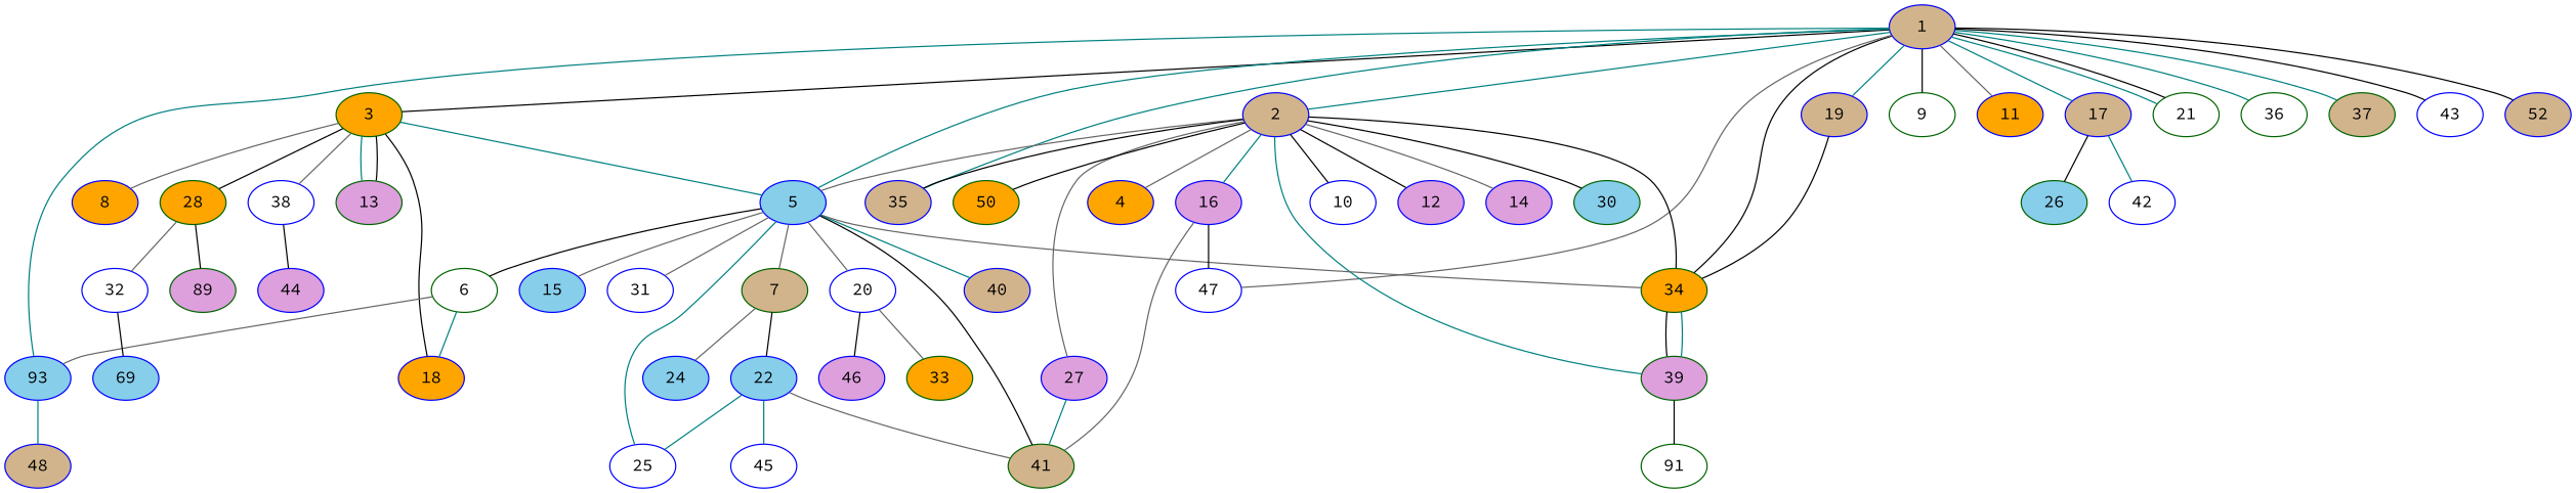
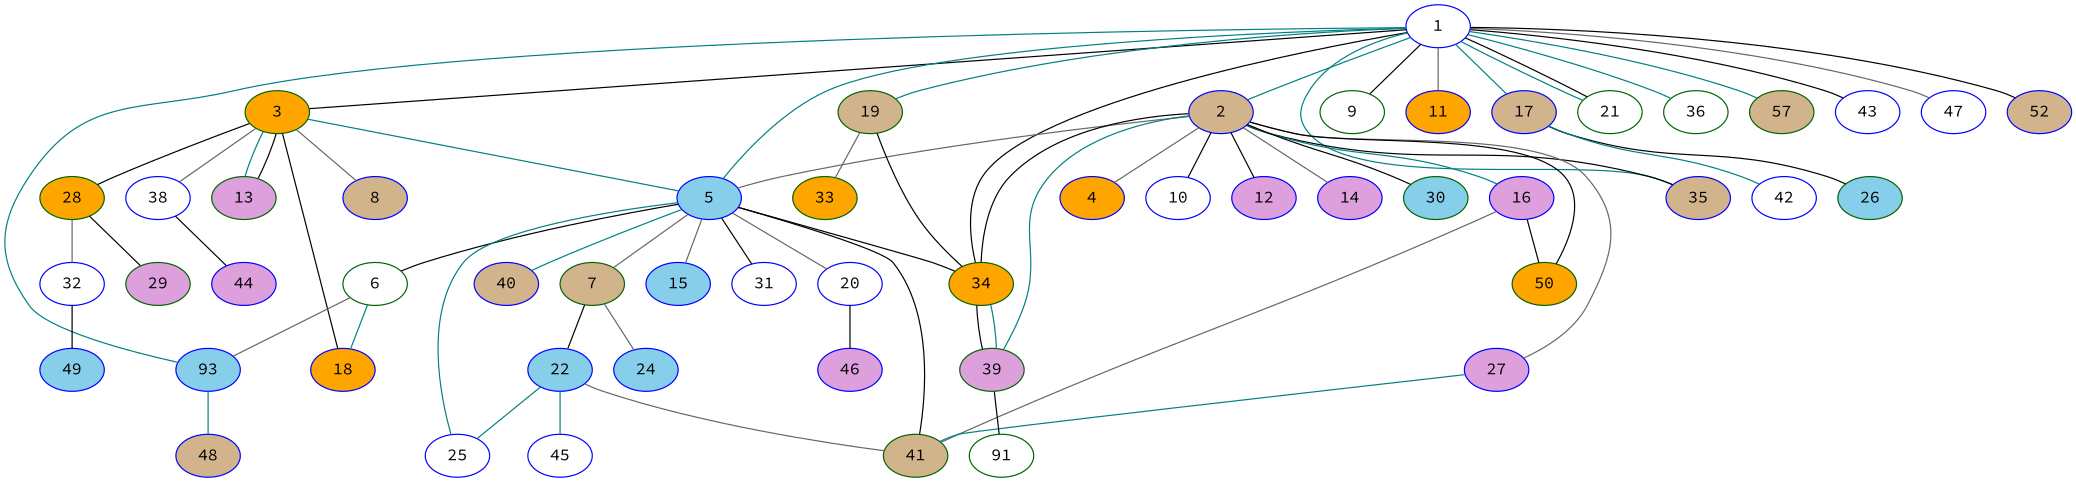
  graph {
    fontname="Source Code Pro"
    node [color=blue fillcolor=white fontname="Source Code Pro" style=filled]
    edge [color=black fontname="Source Code Pro"]
-   1 [fillcolor=tan]
+   1
    2 [fillcolor=tan]
    3 [color=darkgreen fillcolor=orange]
    5 [fillcolor=skyblue]
    9 [color=darkgreen]
    11 [fillcolor=orange]
    17 [fillcolor=tan]
-   19 [fillcolor=tan]
+   19 [color=darkgreen fillcolor=tan]
    21 [color=darkgreen]
    n10 [fillcolor=skyblue label=93]
    34 [color=darkgreen fillcolor=orange]
    35 [fillcolor=tan]
    36 [color=darkgreen]
-   37 [color=darkgreen fillcolor=tan]
+   37 [color=darkgreen fillcolor=tan label=57]
    43
    47
    52 [fillcolor=tan]
    4 [fillcolor=orange]
    10
    12 [fillcolor=plum]
    14 [fillcolor=plum]
    16 [fillcolor=plum]
    27 [fillcolor=plum]
    30 [color=darkgreen fillcolor=skyblue]
    39 [color=darkgreen fillcolor=plum]
    50 [color=darkgreen fillcolor=orange]
-   8 [fillcolor=orange]
+   8 [fillcolor=tan]
    13 [color=darkgreen fillcolor=plum]
    18 [fillcolor=orange]
    28 [color=darkgreen fillcolor=orange]
    38
    6 [color=darkgreen]
    7 [color=darkgreen fillcolor=tan]
    15 [fillcolor=skyblue]
    20
    25
    31
    40 [fillcolor=tan]
    41 [color=darkgreen fillcolor=tan]
    26 [color=darkgreen fillcolor=skyblue]
    42
    33 [color=darkgreen fillcolor=orange]
    48 [fillcolor=tan]
    n44 [color=darkgreen label=91]
-   29 [color=darkgreen fillcolor=plum label=89]
+   29 [color=darkgreen fillcolor=plum]
    32
    44 [fillcolor=plum]
    22 [fillcolor=skyblue]
    24 [fillcolor=skyblue]
    46 [fillcolor=plum]
    45
-   49 [fillcolor=skyblue label=69]
+   49 [fillcolor=skyblue]
    1 -- 2 [color=teal]
    1 -- 3
    1 -- 5 [color=teal]
    1 -- 9
    1 -- 11 [color=gray40]
    1 -- 17 [color=teal]
    1 -- 19 [color=teal]
    1 -- 21 [color=teal]
    1 -- 21
    1 -- n10 [color=teal]
    1 -- 34
    1 -- 35 [color=teal]
    1 -- 36 [color=teal]
    1 -- 37 [color=teal]
    1 -- 43
    1 -- 47 [color=gray40]
    1 -- 52
    2 -- 5 [color=gray40]
    2 -- 34
    2 -- 35
    2 -- 4 [color=gray40]
    2 -- 10
    2 -- 12
    2 -- 14 [color=gray40]
    2 -- 16 [color=teal]
    2 -- 27 [color=gray40]
    2 -- 30
    2 -- 39 [color=teal]
    2 -- 50
    3 -- 5 [color=teal]
    3 -- 8 [color=gray40]
    3 -- 13 [color=teal]
    3 -- 13
    3 -- 18
    3 -- 28
    3 -- 38 [color=gray40]
-   5 -- 34 [color=gray40]
+   5 -- 34
    5 -- 6
    5 -- 7 [color=gray40]
    5 -- 15 [color=gray40]
    5 -- 20 [color=gray40]
    5 -- 25 [color=teal]
-   5 -- 31 [color=gray40]
+   5 -- 31
    5 -- 40 [color=teal]
    5 -- 41
    17 -- 26
    17 -- 42 [color=teal]
    19 -- 34
-   20 -- 33 [color=gray40]
+   19 -- 33 [color=gray40]
    n10 -- 48 [color=teal]
    34 -- 39
    34 -- 39 [color=teal]
-   16 -- 47
+   16 -- 50
    16 -- 41 [color=gray40]
    27 -- 41 [color=teal]
    39 -- n44
    28 -- 29
    28 -- 32 [color=gray40]
    38 -- 44
    6 -- n10 [color=gray40]
    6 -- 18 [color=teal]
    7 -- 22
    7 -- 24 [color=gray40]
    20 -- 46
    32 -- 49
    22 -- 25 [color=teal]
    22 -- 41 [color=gray40]
    22 -- 45 [color=teal]
  }
